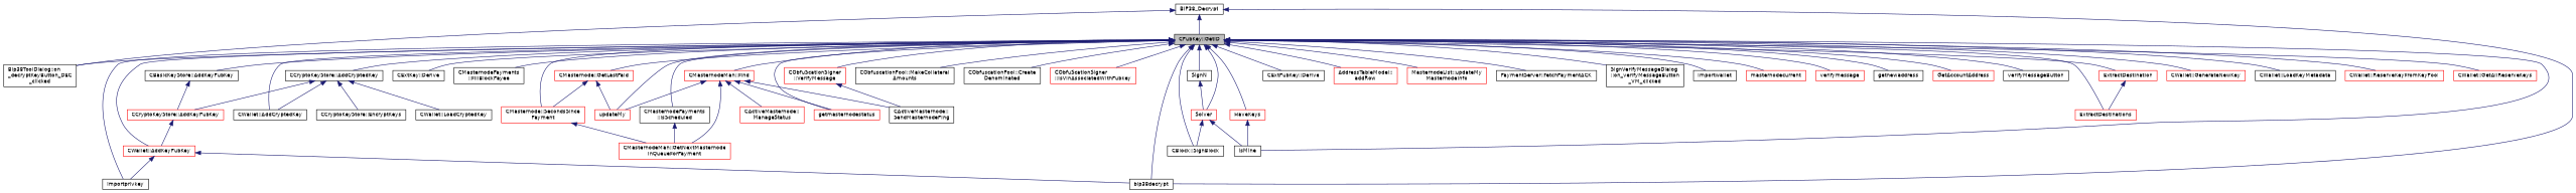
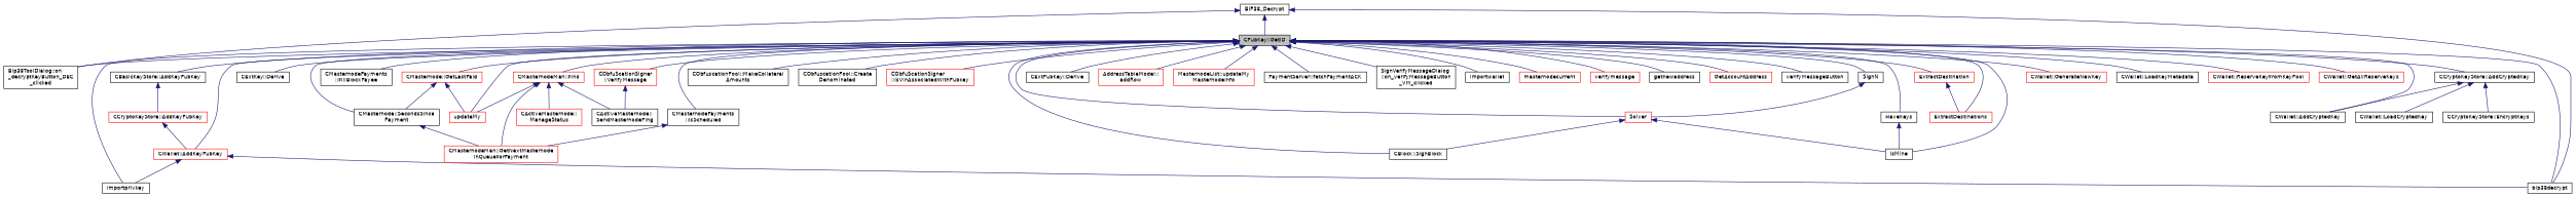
  digraph {
    rankdir=TB
    node [color=black fillcolor=white fontname=Helvetica fontsize=10 shape=record style=filled]
    edge [color=midnightblue dir=back fontname=Helvetica fontsize=10 labelfontname=Helvetica labelfontsize=10 style=solid]
    n1 [fillcolor=grey75 fontcolor=black height=0.2 label="CPubKey::GetID" width=0.4]
    n2 [height=0.2 label="Bip38ToolDialog::on\l_decryptKeyButton_DEC\l_clicked" width=0.4]
    n3 [height=0.2 label=bip38decrypt width=0.4]
    n4 [height=0.2 label="CCryptoKeyStore::AddCryptedKey" width=0.4]
    n5 [color=red height=0.2 label="CWallet::AddKeyPubKey" width=0.4]
    n6 [height=0.2 label=importprivkey width=0.4]
    n7 [height=0.2 label="CWallet::AddCryptedKey" width=0.4]
    n8 [height=0.2 label="CExtKey::Derive" width=0.4]
    n9 [height=0.2 label="CBasicKeyStore::AddKeyPubKey" width=0.4]
    n10 [height=0.2 label="CMasternodePayments\l::FillBlockPayee" width=0.4]
    n11 [height=0.2 label="CMasternodePayments\l::IsScheduled" width=0.4]
-   n12 [color=red height=0.2 label="CMasternode::SecondsSince\lPayment" width=0.4]
+   n12 [height=0.2 label="CMasternode::SecondsSince\lPayment" width=0.4]
    n13 [color=red height=0.2 label="CMasternode::GetLastPaid" width=0.4]
    n14 [color=red height=0.2 label=updateMy width=0.4]
    n15 [color=red height=0.2 label="CMasternodeMan::Find" width=0.4]
-   n16 [color=red height=0.2 label=getmasternodestatus width=0.4]
    n17 [height=0.2 label="CObfuscationPool::MakeCollateral\lAmounts" width=0.4]
    n18 [height=0.2 label="CObfuscationPool::Create\lDenominated" width=0.4]
    n19 [color=red height=0.2 label="CObfuScationSigner\l::IsVinAssociatedWithPubkey" width=0.4]
    n20 [color=red height=0.2 label="CObfuScationSigner\l::VerifyMessage" width=0.4]
    n21 [height=0.2 label="CBlock::SignBlock" width=0.4]
    n22 [height=0.2 label="CExtPubKey::Derive" width=0.4]
    n23 [color=red height=0.2 label="AddressTableModel::\laddRow" width=0.4]
    n24 [color=red height=0.2 label="MasternodeList::updateMy\lMasternodeInfo" width=0.4]
    n25 [height=0.2 label="PaymentServer::fetchPaymentACK" width=0.4]
    n26 [height=0.2 label="SignVerifyMessageDialog\l::on_verifyMessageButton\l_VM_clicked" width=0.4]
    n27 [height=0.2 label=importwallet width=0.4]
    n28 [color=red height=0.2 label=masternodecurrent width=0.4]
    n29 [color=red height=0.2 label=verifymessage width=0.4]
    n30 [height=0.2 label=getnewaddress width=0.4]
    n31 [color=red height=0.2 label=GetAccountAddress width=0.4]
    n32 [height=0.2 label=verifyMessageButton width=0.4]
    n33 [height=0.2 label=SignN width=0.4]
    n34 [color=red height=0.2 label=Solver width=0.4]
    n35 [height=0.2 label=IsMine width=0.4]
    n36 [color=red height=0.2 label=ExtractDestination width=0.4]
    n37 [color=red height=0.2 label=ExtractDestinations width=0.4]
    n38 [color=red height=0.2 label="CWallet::GenerateNewKey" width=0.4]
    n39 [height=0.2 label="CWallet::LoadKeyMetadata" width=0.4]
    n40 [color=red height=0.2 label="CWallet::ReserveKeyFromKeyPool" width=0.4]
    n41 [color=red height=0.2 label="CWallet::GetAllReserveKeys" width=0.4]
-   n42 [color=red height=0.2 label=HaveKeys width=0.4]
+   n42 [height=0.2 label=HaveKeys width=0.4]
    n43 [height=0.2 label=BIP38_Decrypt width=0.4]
    n44 [color=red height=0.2 label="CCryptoKeyStore::AddKeyPubKey" width=0.4]
    n45 [height=0.2 label="CCryptoKeyStore::EncryptKeys" width=0.4]
    n46 [height=0.2 label="CWallet::LoadCryptedKey" width=0.4]
    n47 [color=red height=0.2 label="CMasternodeMan::GetNextMasternode\lInQueueForPayment" width=0.4]
    n48 [color=red height=0.2 label="CActiveMasternode::\lManageStatus" width=0.4]
    n49 [height=0.2 label="CActiveMasternode::\lSendMasternodePing" width=0.4]
    n1 -> n2
    n1 -> n3
    n1 -> n4
    n1 -> n5
    n1 -> n6
    n1 -> n7
    n1 -> n8
    n1 -> n9
    n1 -> n10
    n1 -> n11
    n1 -> n12
    n1 -> n13
    n1 -> n14
    n1 -> n15
-   n1 -> n16
    n1 -> n17
    n1 -> n18
    n1 -> n19
    n1 -> n20
    n1 -> n21
    n1 -> n22
    n1 -> n23
    n1 -> n24
    n1 -> n25
    n1 -> n26
    n1 -> n27
    n1 -> n28
    n1 -> n29
    n1 -> n30
    n1 -> n31
    n1 -> n32
    n1 -> n33
    n1 -> n34
    n1 -> n35
    n1 -> n36
    n1 -> n37
    n1 -> n38
    n1 -> n39
    n1 -> n40
    n1 -> n41
    n1 -> n42
    n4 -> n7
-   n4 -> n44
    n4 -> n45
    n4 -> n46
    n5 -> n3
    n5 -> n6
    n9 -> n44
    n11 -> n47
    n12 -> n47
    n13 -> n12
    n13 -> n14
    n15 -> n14
-   n15 -> n16
    n15 -> n47
    n15 -> n48
    n15 -> n49
    n20 -> n49
    n33 -> n34
    n34 -> n21
    n34 -> n35
    n36 -> n37
    n42 -> n35
    n43 -> n1
    n43 -> n2
    n43 -> n3
    n44 -> n5
  }
